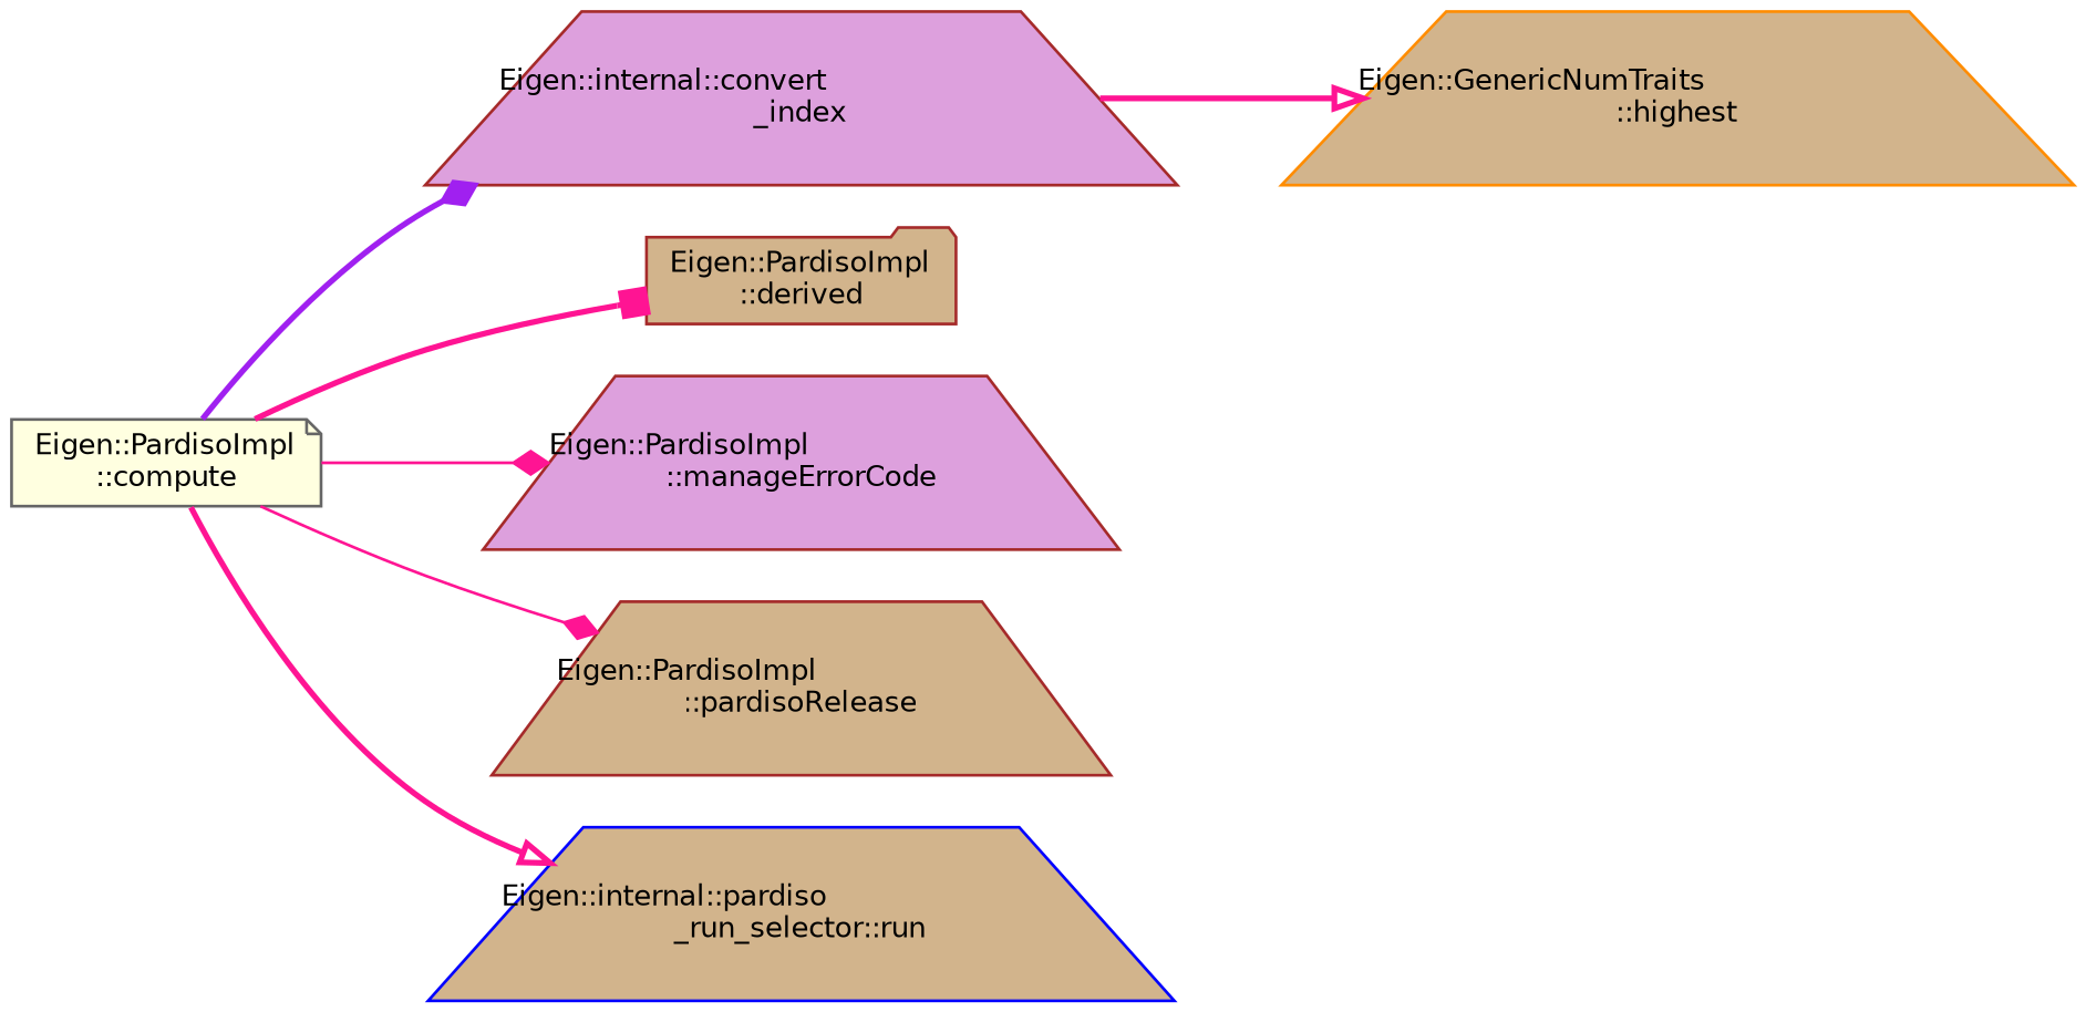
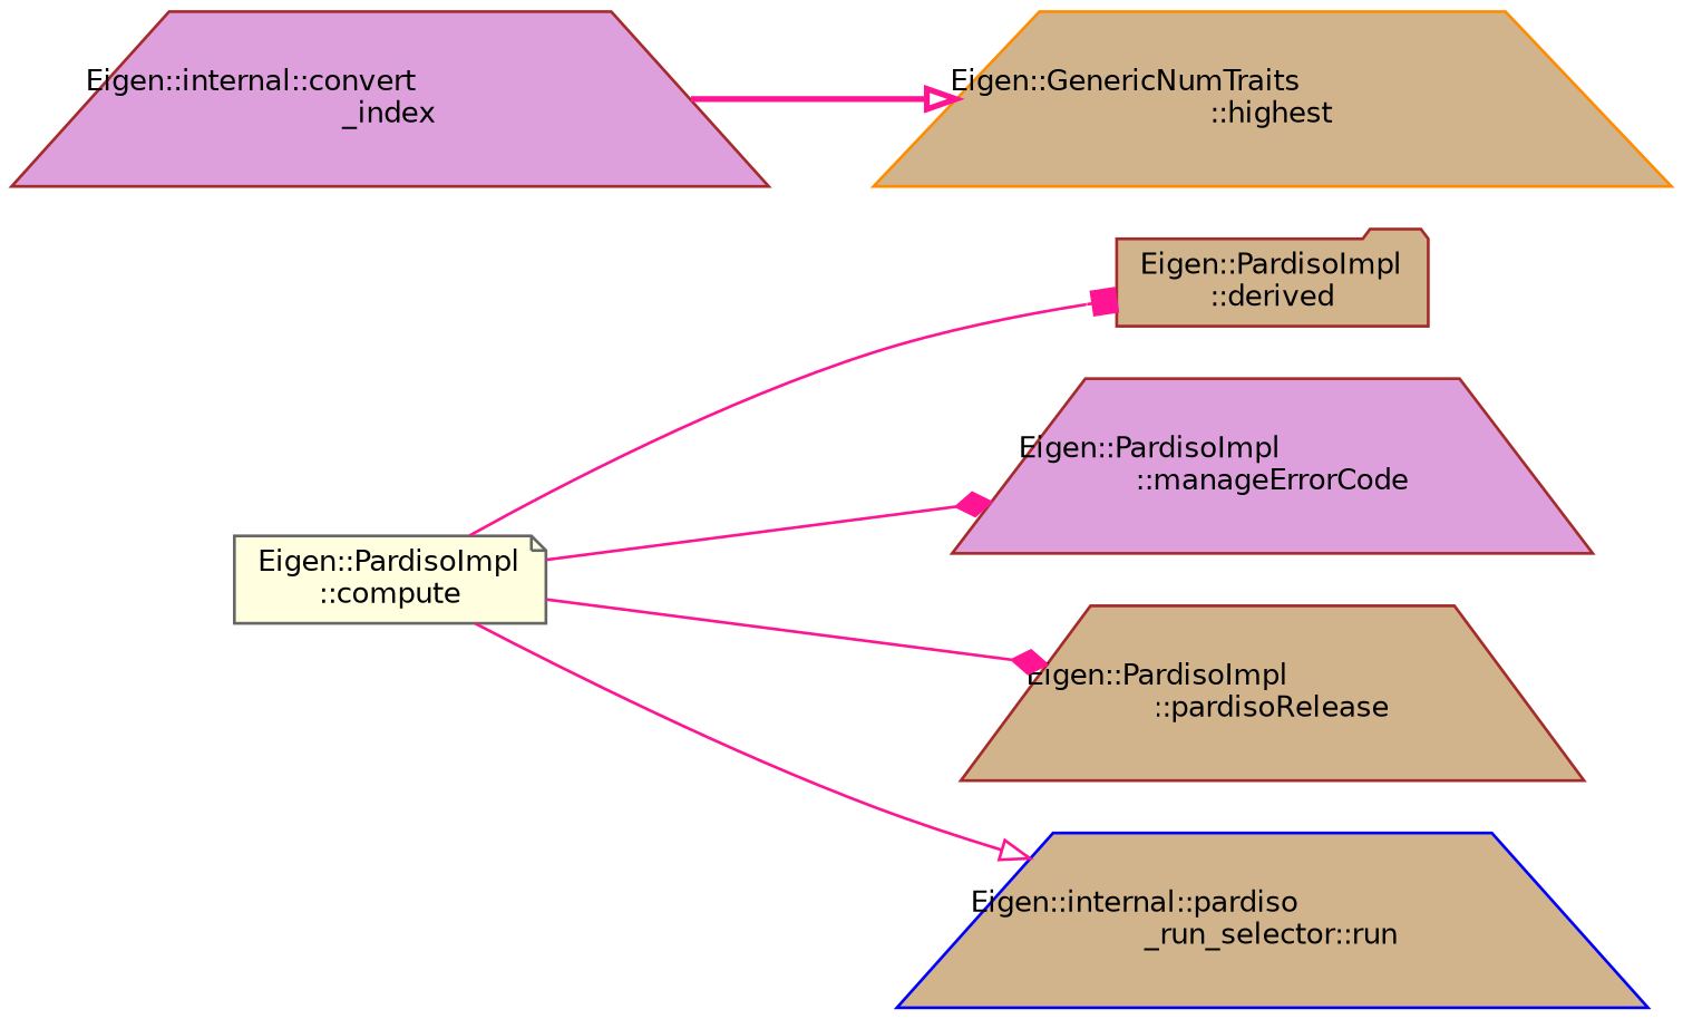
  digraph {
    rankdir=LR
    node [color=brown fillcolor=tan fontname=Helvetica fontsize=10 shape=trapezium style=filled]
    edge [arrowhead=diamond color=deeppink fontname=Helvetica fontsize=10 labelfontname=Helvetica labelfontsize=10 style=bold]
    n1 [color=gray40 fillcolor=lightyellow fontcolor=black height=0.2 label="Eigen::PardisoImpl\l::compute" shape=note width=0.4]
    n2 [fillcolor=plum height=0.2 label="Eigen::internal::convert\l_index" width=0.4]
    n3 [height=0.2 label="Eigen::PardisoImpl\l::derived" shape=folder width=0.4]
    n4 [fillcolor=plum height=0.2 label="Eigen::PardisoImpl\l::manageErrorCode" width=0.4]
    n5 [height=0.2 label="Eigen::PardisoImpl\l::pardisoRelease" width=0.4]
    n6 [color=blue height=0.2 label="Eigen::internal::pardiso\l_run_selector::run" width=0.4]
    n7 [color=darkorange height=0.2 label="Eigen::GenericNumTraits\l::highest" width=0.4]
-   n1 -> n2 [color=purple]
-   n1 -> n3 [arrowhead=box]
+   n1 -> n3 [arrowhead=box style=solid]
    n1 -> n4 [style=solid]
    n1 -> n5 [style=solid]
-   n1 -> n6 [arrowhead=onormal]
+   n1 -> n6 [arrowhead=onormal style=solid]
    n2 -> n7 [arrowhead=onormal]
  }
